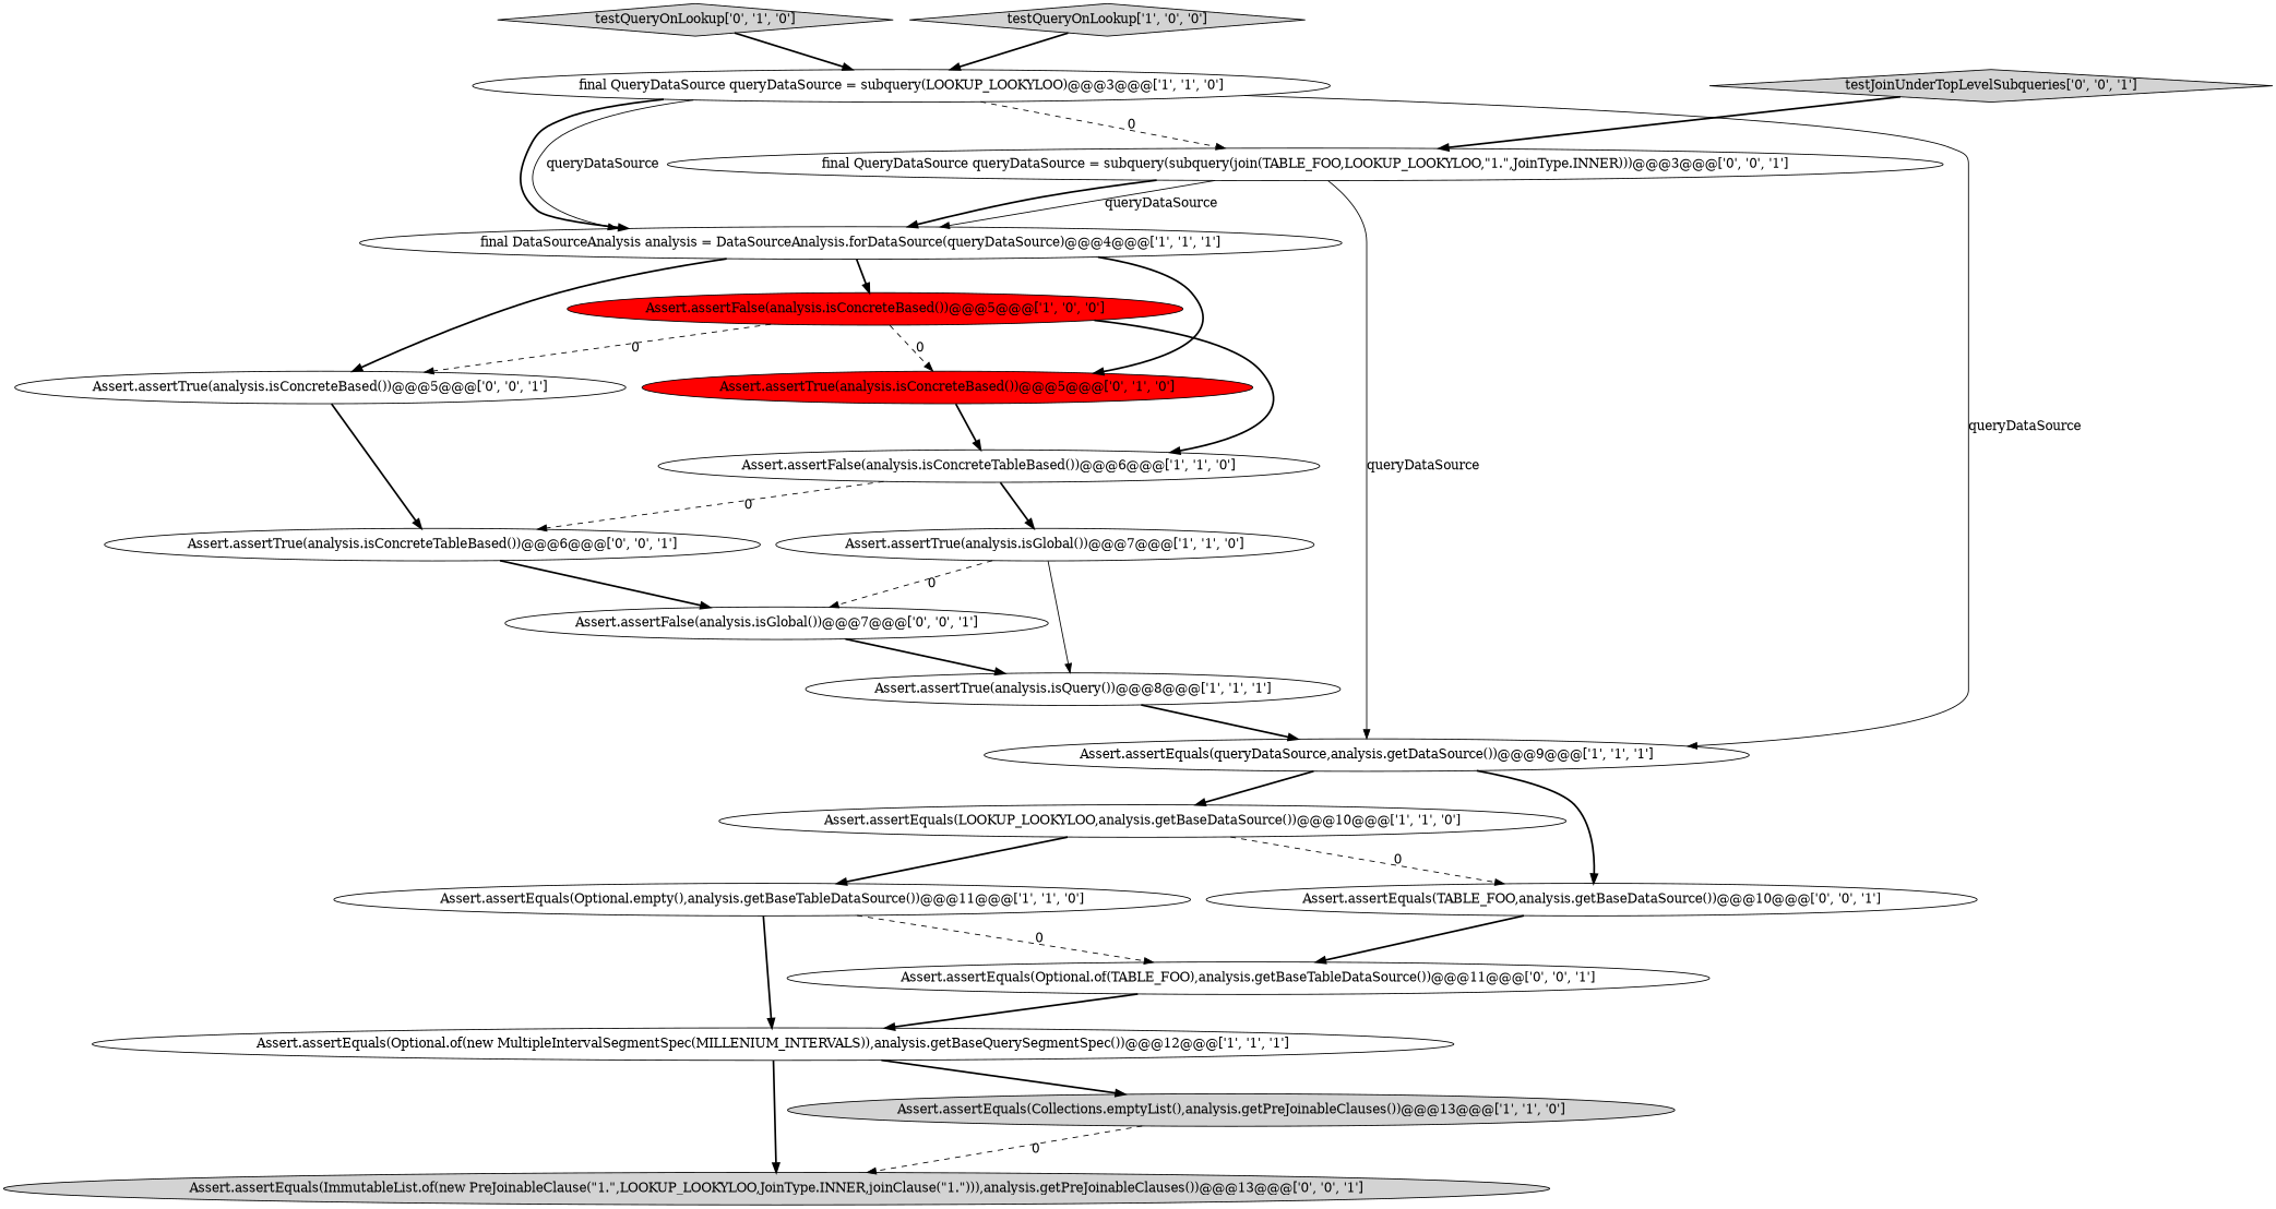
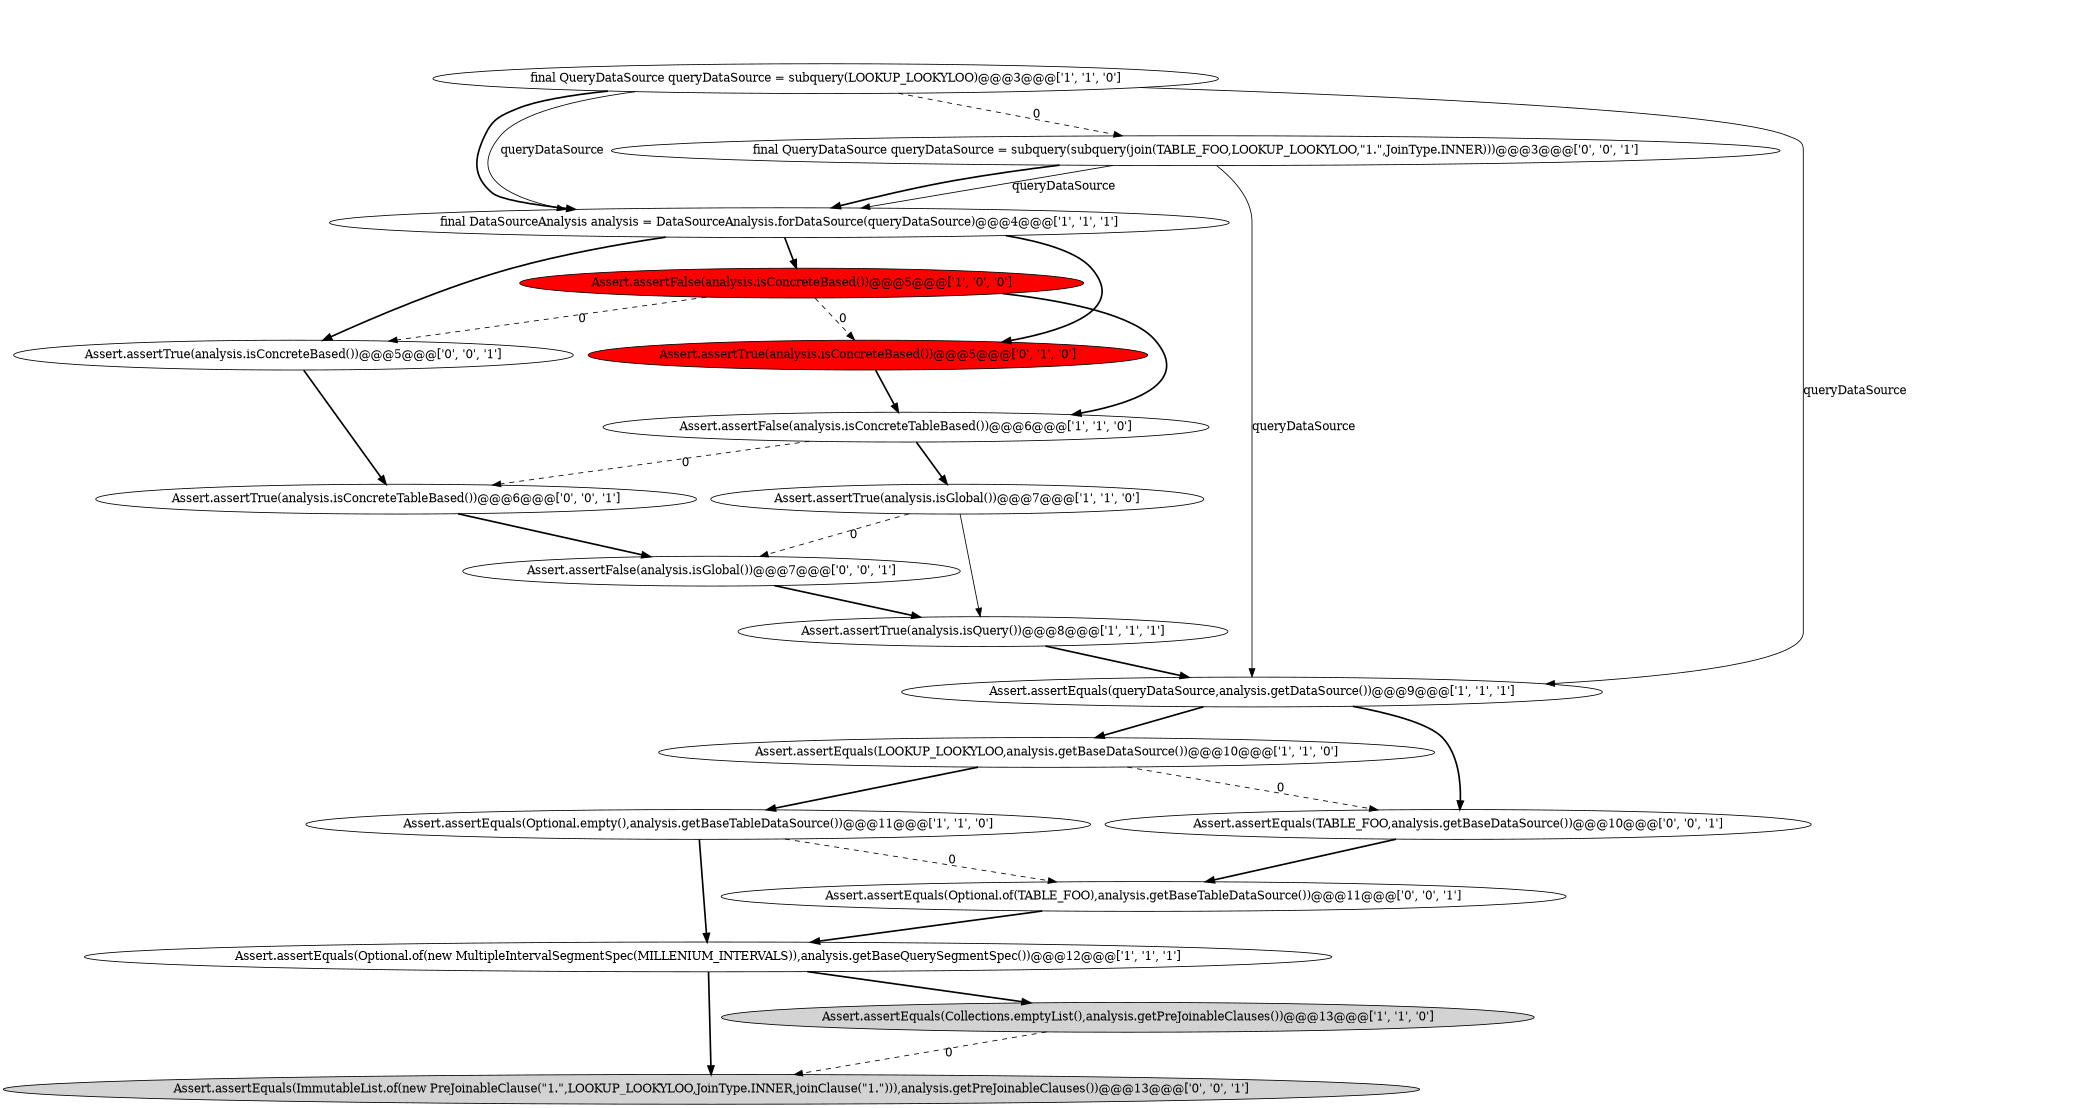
  digraph {
    node [fillcolor=white shape=ellipse style=filled]
    edge [style=bold]
    n1 [fillcolor=lightgray label="Assert.assertEquals(ImmutableList.of(new PreJoinableClause(\"1.\",LOOKUP_LOOKYLOO,JoinType.INNER,joinClause(\"1.\"))),analysis.getPreJoinableClauses())@@@13@@@['0', '0', '1']"]
    n2 [label="Assert.assertTrue(analysis.isQuery())@@@8@@@['1', '1', '1']"]
    n3 [label="Assert.assertEquals(queryDataSource,analysis.getDataSource())@@@9@@@['1', '1', '1']"]
    n4 [label="Assert.assertEquals(LOOKUP_LOOKYLOO,analysis.getBaseDataSource())@@@10@@@['1', '1', '0']"]
    n5 [label="Assert.assertEquals(TABLE_FOO,analysis.getBaseDataSource())@@@10@@@['0', '0', '1']"]
    n6 [fillcolor=red label="Assert.assertTrue(analysis.isConcreteBased())@@@5@@@['0', '1', '0']"]
    n7 [label="Assert.assertFalse(analysis.isConcreteTableBased())@@@6@@@['1', '1', '0']"]
    n8 [label="Assert.assertTrue(analysis.isConcreteTableBased())@@@6@@@['0', '0', '1']"]
    n9 [label="Assert.assertTrue(analysis.isGlobal())@@@7@@@['1', '1', '0']"]
    n10 [label="Assert.assertEquals(Optional.of(new MultipleIntervalSegmentSpec(MILLENIUM_INTERVALS)),analysis.getBaseQuerySegmentSpec())@@@12@@@['1', '1', '1']"]
    n11 [fillcolor=lightgray label="Assert.assertEquals(Collections.emptyList(),analysis.getPreJoinableClauses())@@@13@@@['1', '1', '0']"]
    n12 [label="final QueryDataSource queryDataSource = subquery(LOOKUP_LOOKYLOO)@@@3@@@['1', '1', '0']"]
    n13 [label="final DataSourceAnalysis analysis = DataSourceAnalysis.forDataSource(queryDataSource)@@@4@@@['1', '1', '1']"]
    n14 [label="final QueryDataSource queryDataSource = subquery(subquery(join(TABLE_FOO,LOOKUP_LOOKYLOO,\"1.\",JoinType.INNER)))@@@3@@@['0', '0', '1']"]
    n15 [label="Assert.assertTrue(analysis.isConcreteBased())@@@5@@@['0', '0', '1']"]
    n16 [fillcolor=red label="Assert.assertFalse(analysis.isConcreteBased())@@@5@@@['1', '0', '0']"]
    n17 [label="Assert.assertFalse(analysis.isGlobal())@@@7@@@['0', '0', '1']"]
-   n18 [fillcolor=lightgray label="testQueryOnLookup['0', '1', '0']" shape=diamond]
    n19 [label="Assert.assertEquals(Optional.empty(),analysis.getBaseTableDataSource())@@@11@@@['1', '1', '0']"]
    n20 [label="Assert.assertEquals(Optional.of(TABLE_FOO),analysis.getBaseTableDataSource())@@@11@@@['0', '0', '1']"]
-   n21 [fillcolor=lightgray label="testQueryOnLookup['1', '0', '0']" shape=diamond]
-   n22 [fillcolor=lightgray label="testJoinUnderTopLevelSubqueries['0', '0', '1']" shape=diamond]
    n2 -> n3
    n3 -> n4
    n3 -> n5
    n4 -> n5 [label=0 style=dashed]
    n4 -> n19
    n5 -> n20
    n6 -> n7
    n7 -> n8 [label=0 style=dashed]
    n7 -> n9
    n8 -> n17
    n9 -> n2 [style=solid]
    n9 -> n17 [label=0 style=dashed]
    n10 -> n1
    n10 -> n11
    n11 -> n1 [label=0 style=dashed]
    n12 -> n3 [label=queryDataSource style=solid]
    n12 -> n13 [label=queryDataSource style=solid]
    n12 -> n13
    n12 -> n14 [label=0 style=dashed]
    n13 -> n6
    n13 -> n15
    n13 -> n16
    n14 -> n3 [label=queryDataSource style=solid]
    n14 -> n13
    n14 -> n13 [label=queryDataSource style=solid]
    n15 -> n8
    n16 -> n6 [label=0 style=dashed]
    n16 -> n7
    n16 -> n15 [label=0 style=dashed]
    n17 -> n2
-   n18 -> n12
    n19 -> n10
    n19 -> n20 [label=0 style=dashed]
    n20 -> n10
-   n21 -> n12
-   n22 -> n14
  }
